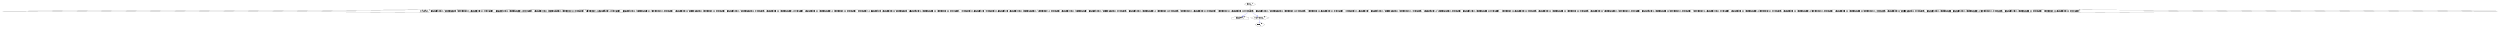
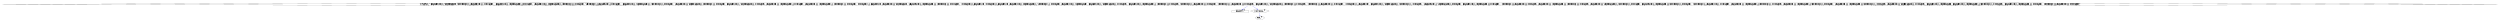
  digraph {
    node [shape=hexagon]
    edge [arrowhead=tee color=blue]
-   n1 [label="entry - []"]
    n2 [label="1119857960 - [(!JECACHESIZE && !SHAREDCACHE), (SEQUENTIAL && !JECACHESIZE && !DUPLICATES), (!JECACHESIZE && SHAREDCACHE && DUPLICATES), (!JECACHESIZE && SHAREDCACHE && SEQUENTIAL && DUPLICATES), (SEQUENTIAL && JECACHESIZE && DUPLICATES), (!JECACHESIZE && !SHAREDCACHE && !SEQUENTIAL && DUPLICATES), (!JECACHESIZE && SHAREDCACHE && SEQUENTIAL && !DUPLICATES), (JECACHESIZE && !SHAREDCACHE && !DUPLICATES), (JECACHESIZE && !SHAREDCACHE && DUPLICATES), (JECACHESIZE && !SHAREDCACHE && !SEQUENTIAL && !DUPLICATES), (DUPLICATES && !JECACHESIZE), (JECACHESIZE && SHAREDCACHE), (!JECACHESIZE && SHAREDCACHE && !SEQUENTIAL && !DUPLICATES), (!DUPLICATES && JECACHESIZE), (DUPLICATES && JECACHESIZE), (JECACHESIZE && SHAREDCACHE && !SEQUENTIAL && !DUPLICATES), (JECACHESIZE && !SHAREDCACHE), (!JECACHESIZE && !SHAREDCACHE && !DUPLICATES), (!JECACHESIZE && SHAREDCACHE && !SEQUENTIAL && DUPLICATES), (SEQUENTIAL && !JECACHESIZE && DUPLICATES), (!SEQUENTIAL && !JECACHESIZE && DUPLICATES), (!JECACHESIZE && !SHAREDCACHE && SEQUENTIAL && DUPLICATES), (!SEQUENTIAL && JECACHESIZE && !DUPLICATES), (!DUPLICATES && !JECACHESIZE), (!JECACHESIZE && !SHAREDCACHE && !SEQUENTIAL && !DUPLICATES), (!JECACHESIZE && !SHAREDCACHE && DUPLICATES), (JECACHESIZE && SHAREDCACHE && DUPLICATES), (!SEQUENTIAL && JECACHESIZE && DUPLICATES), (JECACHESIZE && !SHAREDCACHE && !SEQUENTIAL && DUPLICATES), (JECACHESIZE && SHAREDCACHE && !SEQUENTIAL && DUPLICATES), (JECACHESIZE && SHAREDCACHE && SEQUENTIAL && DUPLICATES), (!SEQUENTIAL && !JECACHESIZE && !DUPLICATES), (JECACHESIZE && !SHAREDCACHE && SEQUENTIAL && !DUPLICATES), (JECACHESIZE && !SHAREDCACHE && SEQUENTIAL && DUPLICATES), (!JECACHESIZE && !SHAREDCACHE && SEQUENTIAL && !DUPLICATES), (JECACHESIZE && SHAREDCACHE && !DUPLICATES), (!JECACHESIZE && SHAREDCACHE), (JECACHESIZE && SHAREDCACHE && SEQUENTIAL && !DUPLICATES), (!JECACHESIZE && SHAREDCACHE && !DUPLICATES), (SEQUENTIAL && JECACHESIZE && !DUPLICATES)]"]
    n3 [label="13363009 - []" shape=house]
    n4 [label="1131778226 - []"]
    n5 [label="exit - []"]
-   n1 -> n2 [color=gray40]
    n2 -> n3
    n2 -> n4
    n4 -> n5 [arrowhead=onormal]
  }
